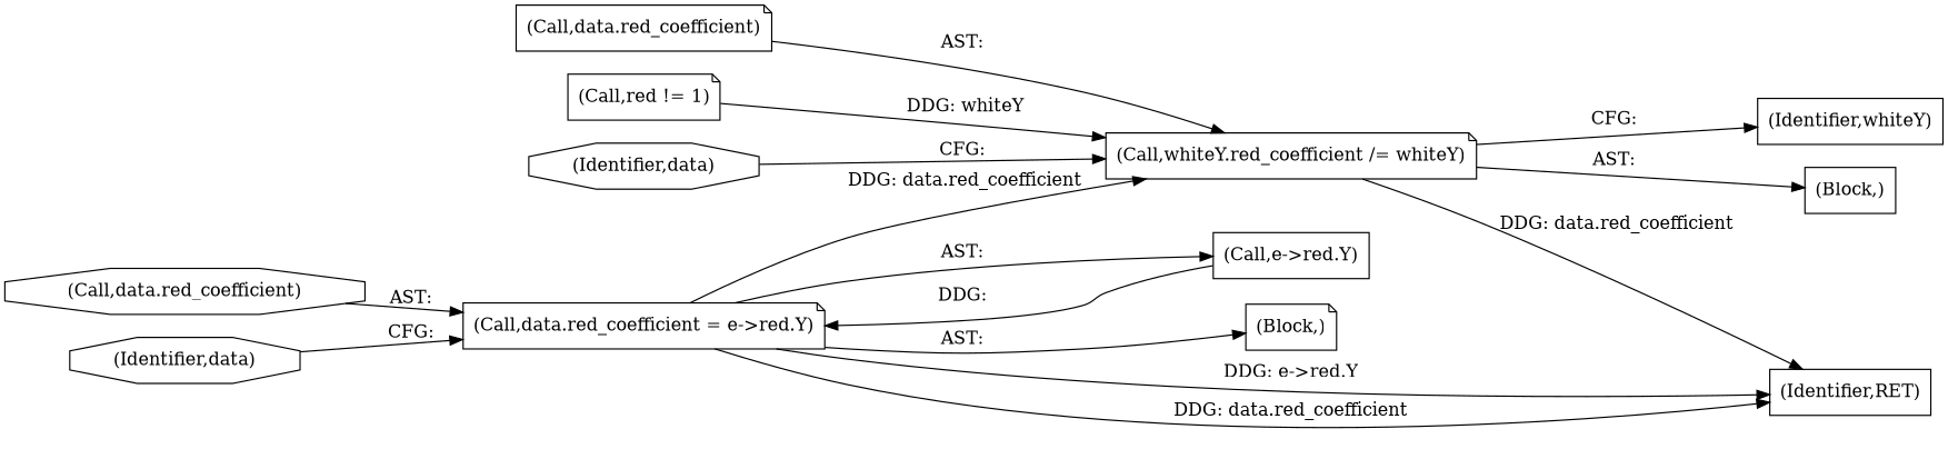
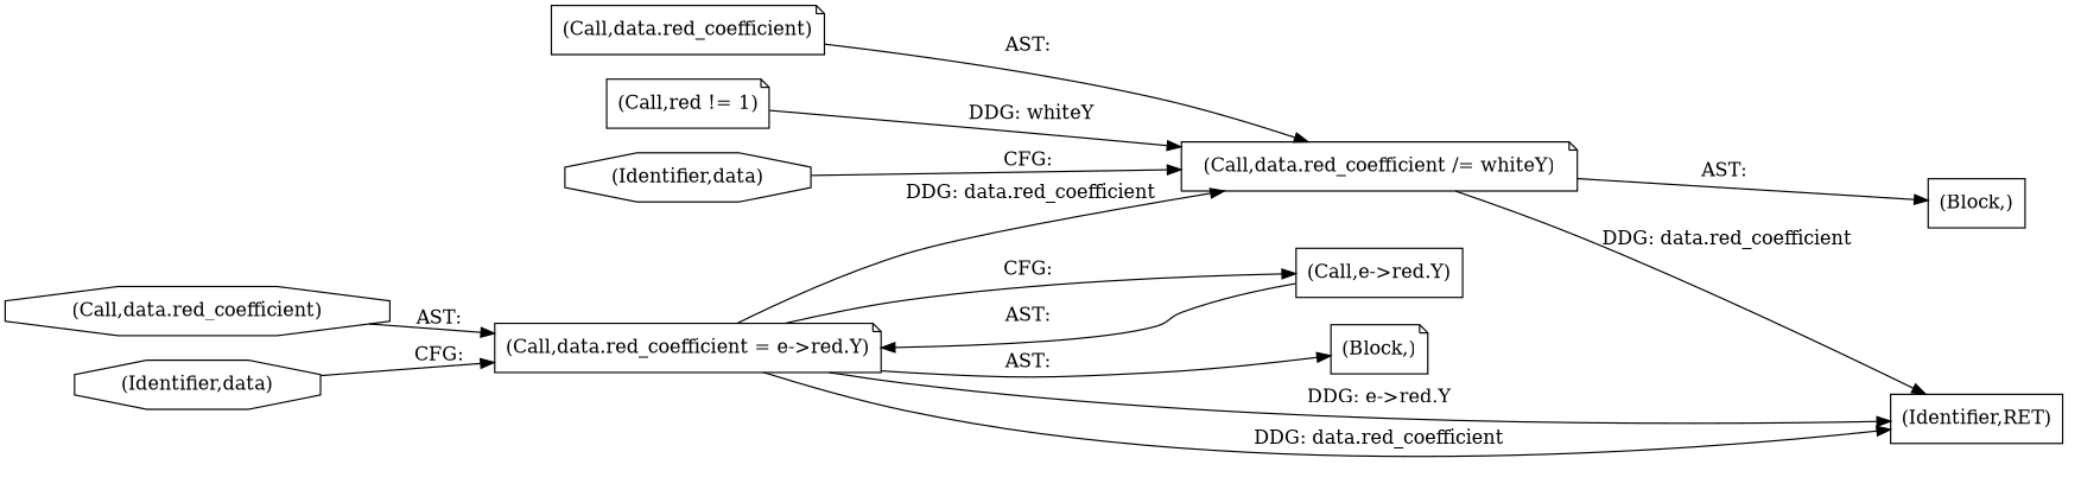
  digraph {
    rankdir=LR
    node [shape=note]
    n1 [label="(Call,data.red_coefficient = e->red.Y)"]
-   n2 [label="(Call,whiteY.red_coefficient /= whiteY)"]
+   n2 [label="(Call,data.red_coefficient /= whiteY)"]
    n3 [label="(Call,e->red.Y)" shape=box]
    n4 [label="(Block,)"]
    n5 [label="(Identifier,RET)" shape=box]
-   n6 [label="(Identifier,whiteY)" shape=box]
    n7 [label="(Block,)" shape=box]
    n8 [label="(Call,data.red_coefficient)" shape=octagon]
    n9 [label="(Identifier,data)" shape=octagon]
    n10 [label="(Call,data.red_coefficient)"]
    n11 [label="(Call,red != 1)"]
    n12 [label="(Identifier,data)" shape=octagon]
    n1 -> n2 [label="DDG: data.red_coefficient"]
-   n1 -> n3 [label="AST: "]
+   n1 -> n3 [label="CFG: "]
    n1 -> n4 [label="AST: "]
    n1 -> n5 [label="DDG: e->red.Y"]
    n1 -> n5 [label="DDG: data.red_coefficient"]
    n2 -> n5 [label="DDG: data.red_coefficient"]
-   n2 -> n6 [label="CFG: "]
    n2 -> n7 [label="AST: "]
-   n3 -> n1 [label="DDG: "]
+   n3 -> n1 [label="AST: "]
    n8 -> n1 [label="AST: "]
    n9 -> n1 [label="CFG: "]
    n10 -> n2 [label="AST: "]
    n11 -> n2 [label="DDG: whiteY"]
    n12 -> n2 [label="CFG: "]
  }
